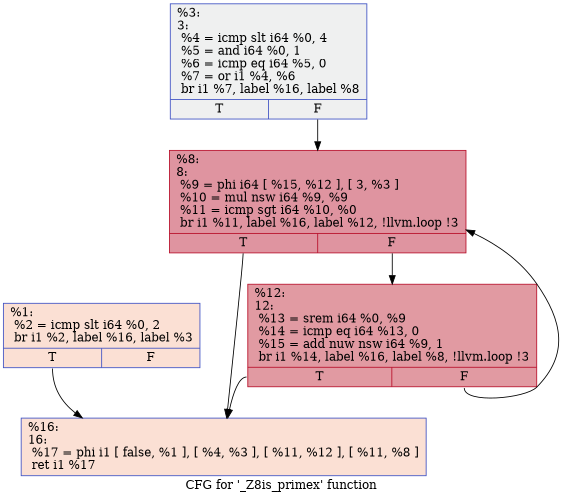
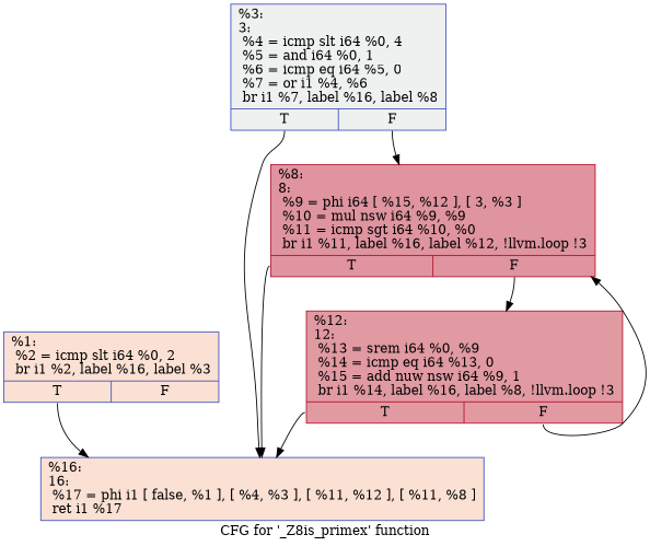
  digraph {
    label="CFG for '_Z8is_primex' function"
    node [color="#3d50c3ff" fillcolor="#f7b99e70" shape=record style=filled]
    edge [tailport=s0]
    n1 [label="{%1:\l  %2 = icmp slt i64 %0, 2\l  br i1 %2, label %16, label %3\l|{<s0>T|<s1>F}}"]
    n2 [label="{%16:\l16:                                               \l  %17 = phi i1 [ false, %1 ], [ %4, %3 ], [ %11, %12 ], [ %11, %8 ]\l  ret i1 %17\l}"]
    n3 [fillcolor="#dbdcde70" label="{%3:\l3:                                                \l  %4 = icmp slt i64 %0, 4\l  %5 = and i64 %0, 1\l  %6 = icmp eq i64 %5, 0\l  %7 = or i1 %4, %6\l  br i1 %7, label %16, label %8\l|{<s0>T|<s1>F}}"]
    n4 [color="#b70d28ff" fillcolor="#b70d2870" label="{%8:\l8:                                                \l  %9 = phi i64 [ %15, %12 ], [ 3, %3 ]\l  %10 = mul nsw i64 %9, %9\l  %11 = icmp sgt i64 %10, %0\l  br i1 %11, label %16, label %12, !llvm.loop !3\l|{<s0>T|<s1>F}}"]
    n5 [color="#b70d28ff" fillcolor="#bb1b2c70" label="{%12:\l12:                                               \l  %13 = srem i64 %0, %9\l  %14 = icmp eq i64 %13, 0\l  %15 = add nuw nsw i64 %9, 1\l  br i1 %14, label %16, label %8, !llvm.loop !3\l|{<s0>T|<s1>F}}"]
    n1 -> n2
+   n3 -> n2
    n3 -> n4 [tailport=s1]
    n4 -> n2
    n4 -> n5 [tailport=s1]
    n5 -> n2
    n5 -> n4 [tailport=s1]
  }
